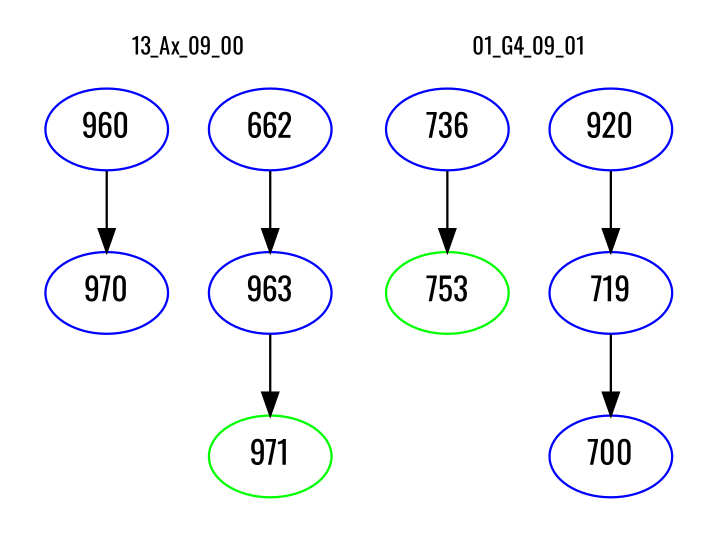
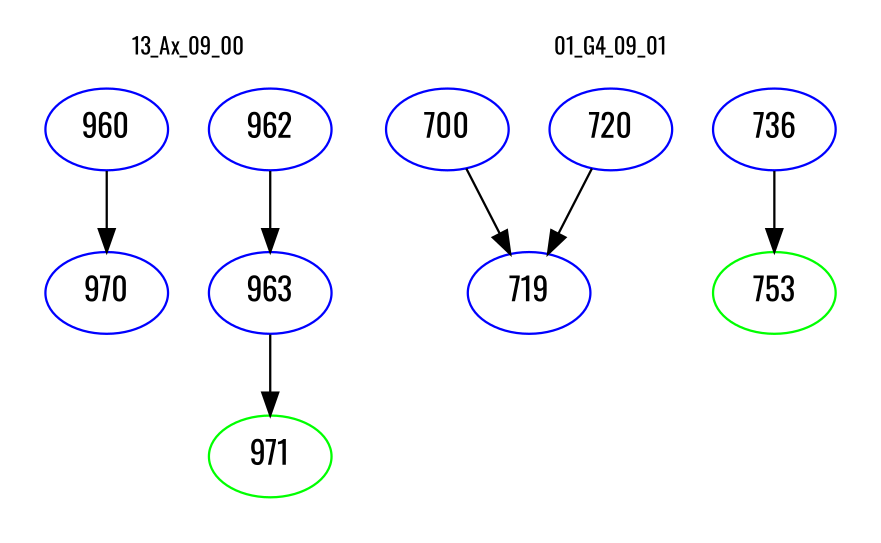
  digraph {
    fontname=Oswald
    node [color=blue fontname=Oswald]
    edge [color=black fontname=Oswald]
-   n1 [label=662]
+   n1 [label=962]
    n2 [label=960]
    n3 [label=963]
    n4 [label=970]
    n5 [color=green label=971]
-   n6 [label=920]
+   n6 [label=720]
    n7 [label=719]
    n8 [label=736]
    n9 [label=700]
    n10 [color=green label=753]
    subgraph cluster_1 {
      color=white
      fontsize=10
      label="13_Ax_09_00"
      n1
      n2
      n3
      n4
      n5
    }
    subgraph cluster_2 {
      color=white
      fontsize=10
      label="01_G4_09_01"
      n6
      n7
      n8
      n9
      n10
    }
    n1 -> n3
    n2 -> n4
    n3 -> n5
    n6 -> n7
-   n7 -> n9
+   n9 -> n7
    n8 -> n10
  }
